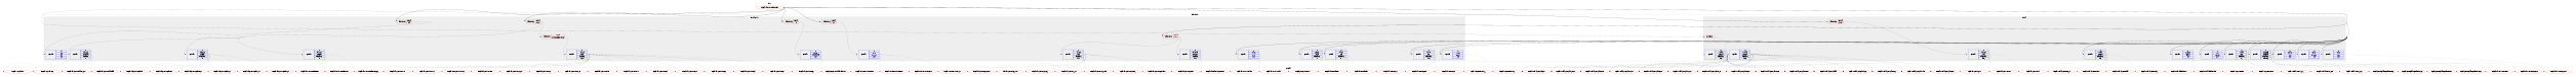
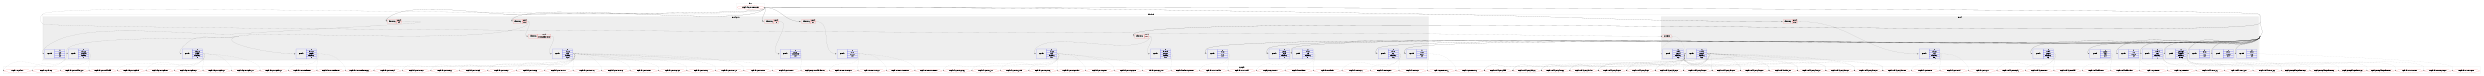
  digraph {
    compound=true
    concentrate=true
    fontname=Helvetica
    fontsize=10
    newrank=true
    rankdir=TB
    ranksep=1.5
    node [color=red fontname=Helvetica fontsize=10]
    edge [arrowhead=vee headport=w style=dotted tailport=e weight=100]
    n1 [label="portage://media-libs/libgpod-0.8.3-r2" width=4]
    n2 [color=blue label=<<TABLE BORDER="0" CELLBORDER="1" CELLSPACING="0" CELLPADDING="4" WIDTH="220"><TR><TD ROWSPAN="6" CELLPADDING="30">pack_dep</TD></TR><TR><TD WIDTH="110">no</TD></TR><TR><TD>sys-devel</TD></TR><TR><TD>automake</TD></TR><TR><TD>greaterequal</TD></TR><TR><TD>1.16.1</TD></TR></TABLE>> shape=none]
    n3 [color=blue label=<<TABLE BORDER="0" CELLBORDER="1" CELLSPACING="0" CELLPADDING="4" WIDTH="220"><TR><TD ROWSPAN="6" CELLPADDING="30">pack_dep</TD></TR><TR><TD WIDTH="110">no</TD></TR><TR><TD>sys-devel</TD></TR><TR><TD>automake</TD></TR><TR><TD>greaterequal</TD></TR><TR><TD>1.15.1</TD></TR></TABLE>> shape=none]
    n4 [label=<<TABLE BORDER="0" CELLBORDER="1" CELLSPACING="0" CELLPADDING="4"><TR><TD CELLPADDING="10">any_of_group</TD></TR></TABLE>> shape=none]
    n5 [color=blue label=<<TABLE BORDER="0" CELLBORDER="1" CELLSPACING="0" CELLPADDING="4" WIDTH="220"><TR><TD ROWSPAN="6" CELLPADDING="30">pack_dep</TD></TR><TR><TD WIDTH="110">no</TD></TR><TR><TD>sys-devel</TD></TR><TR><TD>libtool</TD></TR><TR><TD>greaterequal</TD></TR><TR><TD>2.4</TD></TR></TABLE>> shape=none]
    n6 [color=blue label=<<TABLE BORDER="0" CELLBORDER="1" CELLSPACING="0" CELLPADDING="4" WIDTH="220"><TR><TD ROWSPAN="6" CELLPADDING="30">pack_dep</TD></TR><TR><TD WIDTH="110">no</TD></TR><TR><TD>dev-lang</TD></TR><TR><TD>swig</TD></TR><TR><TD>greaterequal</TD></TR><TR><TD>1.3.24</TD></TR></TABLE>> shape=none]
    n7 [label=<<TABLE BORDER="0" CELLBORDER="1" CELLSPACING="0" CELLPADDING="4"><TR><TD ROWSPAN="3" CELLPADDING="10">use_conditional</TD></TR><TR><TD>positive</TD></TR><TR><TD>python</TD></TR></TABLE>> shape=none]
    n8 [color=blue label=<<TABLE BORDER="0" CELLBORDER="1" CELLSPACING="0" CELLPADDING="4" WIDTH="220"><TR><TD ROWSPAN="6" CELLPADDING="30">pack_dep</TD></TR><TR><TD WIDTH="110">no</TD></TR><TR><TD>app-portage</TD></TR><TR><TD>elt-patches</TD></TR><TR><TD>greaterequal</TD></TR><TR><TD>20170815</TD></TR></TABLE>> shape=none]
    n9 [color=blue label=<<TABLE BORDER="0" CELLBORDER="1" CELLSPACING="0" CELLPADDING="4" WIDTH="220"><TR><TD ROWSPAN="6" CELLPADDING="30">pack_dep</TD></TR><TR><TD WIDTH="110">no</TD></TR><TR><TD>dev-libs</TD></TR><TR><TD>libxslt</TD></TR><TR><TD>none</TD></TR><TR><TD></TD></TR></TABLE>> shape=none]
    n10 [color=blue label=<<TABLE BORDER="0" CELLBORDER="1" CELLSPACING="0" CELLPADDING="4" WIDTH="220"><TR><TD ROWSPAN="6" CELLPADDING="30">pack_dep</TD></TR><TR><TD WIDTH="110">no</TD></TR><TR><TD>dev-util</TD></TR><TR><TD>gtk-doc-am</TD></TR><TR><TD>none</TD></TR><TR><TD></TD></TR></TABLE>> shape=none]
    n11 [color=blue label=<<TABLE BORDER="0" CELLBORDER="1" CELLSPACING="0" CELLPADDING="4" WIDTH="220"><TR><TD ROWSPAN="6" CELLPADDING="30">pack_dep</TD></TR><TR><TD WIDTH="110">no</TD></TR><TR><TD>dev-util</TD></TR><TR><TD>intltool</TD></TR><TR><TD>none</TD></TR><TR><TD></TD></TR></TABLE>> shape=none]
    n12 [color=blue label=<<TABLE BORDER="0" CELLBORDER="1" CELLSPACING="0" CELLPADDING="4" WIDTH="220"><TR><TD ROWSPAN="6" CELLPADDING="30">pack_dep</TD></TR><TR><TD WIDTH="110">no</TD></TR><TR><TD>sys-devel</TD></TR><TR><TD>autoconf</TD></TR><TR><TD>greaterequal</TD></TR><TR><TD>2.69</TD></TR></TABLE>> shape=none]
    n13 [color=blue label=<<TABLE BORDER="0" CELLBORDER="1" CELLSPACING="0" CELLPADDING="4" WIDTH="220"><TR><TD ROWSPAN="6" CELLPADDING="30">pack_dep</TD></TR><TR><TD WIDTH="110">no</TD></TR><TR><TD>sys-devel</TD></TR><TR><TD>gettext</TD></TR><TR><TD>none</TD></TR><TR><TD></TD></TR></TABLE>> shape=none]
    n14 [color=blue label=<<TABLE BORDER="0" CELLBORDER="1" CELLSPACING="0" CELLPADDING="4" WIDTH="220"><TR><TD ROWSPAN="6" CELLPADDING="30">pack_dep</TD></TR><TR><TD WIDTH="110">no</TD></TR><TR><TD>virtual</TD></TR><TR><TD>pkgconfig</TD></TR><TR><TD>none</TD></TR><TR><TD></TD></TR></TABLE>> shape=none]
    n15 [color=blue label=<<TABLE BORDER="0" CELLBORDER="1" CELLSPACING="0" CELLPADDING="4" WIDTH="220"><TR><TD ROWSPAN="6" CELLPADDING="30">pack_dep</TD></TR><TR><TD WIDTH="110">no</TD></TR><TR><TD>x11-libs</TD></TR><TR><TD>gdk-pixbuf</TD></TR><TR><TD>none</TD></TR><TR><TD></TD></TR></TABLE>> shape=none]
    n16 [label=<<TABLE BORDER="0" CELLBORDER="1" CELLSPACING="0" CELLPADDING="4"><TR><TD ROWSPAN="3" CELLPADDING="10">use_conditional</TD></TR><TR><TD>positive</TD></TR><TR><TD>gtk</TD></TR></TABLE>> shape=none]
    n17 [color=blue label=<<TABLE BORDER="0" CELLBORDER="1" CELLSPACING="0" CELLPADDING="4" WIDTH="220"><TR><TD ROWSPAN="6" CELLPADDING="30">pack_dep</TD></TR><TR><TD WIDTH="110">no</TD></TR><TR><TD>app-pda</TD></TR><TR><TD>libimobiledevice</TD></TR><TR><TD>none</TD></TR><TR><TD></TD></TR></TABLE>> shape=none]
    n18 [label=<<TABLE BORDER="0" CELLBORDER="1" CELLSPACING="0" CELLPADDING="4"><TR><TD ROWSPAN="3" CELLPADDING="10">use_conditional</TD></TR><TR><TD>positive</TD></TR><TR><TD>ios</TD></TR></TABLE>> shape=none]
    n19 [color=blue label=<<TABLE BORDER="0" CELLBORDER="1" CELLSPACING="0" CELLPADDING="4" WIDTH="220"><TR><TD ROWSPAN="6" CELLPADDING="30">pack_dep</TD></TR><TR><TD WIDTH="110">no</TD></TR><TR><TD>dev-lang</TD></TR><TR><TD>mono</TD></TR><TR><TD>greaterequal</TD></TR><TR><TD>1.9.1</TD></TR></TABLE>> shape=none]
    n20 [color=blue label=<<TABLE BORDER="0" CELLBORDER="1" CELLSPACING="0" CELLPADDING="4" WIDTH="220"><TR><TD ROWSPAN="6" CELLPADDING="30">pack_dep</TD></TR><TR><TD WIDTH="110">no</TD></TR><TR><TD>dev-dotnet</TD></TR><TR><TD>gtk-sharp</TD></TR><TR><TD>greaterequal</TD></TR><TR><TD>2.12</TD></TR></TABLE>> shape=none]
    n21 [label=<<TABLE BORDER="0" CELLBORDER="1" CELLSPACING="0" CELLPADDING="4"><TR><TD ROWSPAN="3" CELLPADDING="10">use_conditional</TD></TR><TR><TD>positive</TD></TR><TR><TD>mono</TD></TR></TABLE>> shape=none]
    n22 [color=blue label=<<TABLE BORDER="0" CELLBORDER="1" CELLSPACING="0" CELLPADDING="4" WIDTH="220"><TR><TD ROWSPAN="6" CELLPADDING="30">pack_dep</TD></TR><TR><TD WIDTH="110">no</TD></TR><TR><TD>dev-lang</TD></TR><TR><TD>python</TD></TR><TR><TD>greaterequal</TD></TR><TR><TD>2.7.5-r2</TD></TR></TABLE>> shape=none]
    n23 [label=<<TABLE BORDER="0" CELLBORDER="1" CELLSPACING="0" CELLPADDING="4"><TR><TD ROWSPAN="3" CELLPADDING="10">use_conditional</TD></TR><TR><TD>positive</TD></TR><TR><TD>python_targets_python2_7</TD></TR></TABLE>> shape=none]
    n24 [color=blue label=<<TABLE BORDER="0" CELLBORDER="1" CELLSPACING="0" CELLPADDING="4" WIDTH="220"><TR><TD ROWSPAN="6" CELLPADDING="30">pack_dep</TD></TR><TR><TD WIDTH="110">no</TD></TR><TR><TD>dev-lang</TD></TR><TR><TD>python-exec</TD></TR><TR><TD>greaterequal</TD></TR><TR><TD>2</TD></TR></TABLE>> shape=none]
    n25 [color=blue label=<<TABLE BORDER="0" CELLBORDER="1" CELLSPACING="0" CELLPADDING="4" WIDTH="220"><TR><TD ROWSPAN="6" CELLPADDING="30">pack_dep</TD></TR><TR><TD WIDTH="110">no</TD></TR><TR><TD>media-libs</TD></TR><TR><TD>mutagen</TD></TR><TR><TD>greaterequal</TD></TR><TR><TD>1.8</TD></TR></TABLE>> shape=none]
    n26 [color=blue label=<<TABLE BORDER="0" CELLBORDER="1" CELLSPACING="0" CELLPADDING="4" WIDTH="220"><TR><TD ROWSPAN="6" CELLPADDING="30">pack_dep</TD></TR><TR><TD WIDTH="110">no</TD></TR><TR><TD>dev-python</TD></TR><TR><TD>pygobject</TD></TR><TR><TD>greaterequal</TD></TR><TR><TD>2.8</TD></TR></TABLE>> shape=none]
    n27 [label=<<TABLE BORDER="0" CELLBORDER="1" CELLSPACING="0" CELLPADDING="4"><TR><TD ROWSPAN="3" CELLPADDING="10">use_conditional</TD></TR><TR><TD>positive</TD></TR><TR><TD>python</TD></TR></TABLE>> shape=none]
    n28 [color=blue label=<<TABLE BORDER="0" CELLBORDER="1" CELLSPACING="0" CELLPADDING="4" WIDTH="220"><TR><TD ROWSPAN="6" CELLPADDING="30">pack_dep</TD></TR><TR><TD WIDTH="110">no</TD></TR><TR><TD>dev-libs</TD></TR><TR><TD>libxml2</TD></TR><TR><TD>none</TD></TR><TR><TD></TD></TR></TABLE>> shape=none]
    n29 [color=blue label=<<TABLE BORDER="0" CELLBORDER="1" CELLSPACING="0" CELLPADDING="4" WIDTH="220"><TR><TD ROWSPAN="6" CELLPADDING="30">pack_dep</TD></TR><TR><TD WIDTH="110">no</TD></TR><TR><TD>virtual</TD></TR><TR><TD>udev</TD></TR><TR><TD>none</TD></TR><TR><TD></TD></TR></TABLE>> shape=none]
    n30 [label=<<TABLE BORDER="0" CELLBORDER="1" CELLSPACING="0" CELLPADDING="4"><TR><TD ROWSPAN="3" CELLPADDING="10">use_conditional</TD></TR><TR><TD>positive</TD></TR><TR><TD>udev</TD></TR></TABLE>> shape=none]
    n31 [color=blue label=<<TABLE BORDER="0" CELLBORDER="1" CELLSPACING="0" CELLPADDING="4" WIDTH="220"><TR><TD ROWSPAN="6" CELLPADDING="30">pack_dep</TD></TR><TR><TD WIDTH="110">no</TD></TR><TR><TD>app-pda</TD></TR><TR><TD>libplist</TD></TR><TR><TD>greaterequal</TD></TR><TR><TD>1.0</TD></TR></TABLE>> shape=none]
    n32 [color=blue label=<<TABLE BORDER="0" CELLBORDER="1" CELLSPACING="0" CELLPADDING="4" WIDTH="220"><TR><TD ROWSPAN="6" CELLPADDING="30">pack_dep</TD></TR><TR><TD WIDTH="110">no</TD></TR><TR><TD>dev-db</TD></TR><TR><TD>sqlite</TD></TR><TR><TD>greaterequal</TD></TR><TR><TD>3</TD></TR></TABLE>> shape=none]
    n33 [color=blue label=<<TABLE BORDER="0" CELLBORDER="1" CELLSPACING="0" CELLPADDING="4" WIDTH="220"><TR><TD ROWSPAN="6" CELLPADDING="30">pack_dep</TD></TR><TR><TD WIDTH="110">no</TD></TR><TR><TD>dev-libs</TD></TR><TR><TD>glib</TD></TR><TR><TD>greaterequal</TD></TR><TR><TD>2.16</TD></TR></TABLE>> shape=none]
    n34 [color=blue label=<<TABLE BORDER="0" CELLBORDER="1" CELLSPACING="0" CELLPADDING="4" WIDTH="220"><TR><TD ROWSPAN="6" CELLPADDING="30">pack_dep</TD></TR><TR><TD WIDTH="110">no</TD></TR><TR><TD>sys-apps</TD></TR><TR><TD>sg3_utils</TD></TR><TR><TD>none</TD></TR><TR><TD></TD></TR></TABLE>> shape=none]
    n35 [label="portage://sys-devel/automake-1.10.3-r3" width=4]
    n36 [label="portage://sys-devel/automake-1.11.6-r3" width=4]
    n37 [label="portage://sys-devel/automake-1.12.6-r2" width=4]
    n38 [label="portage://sys-devel/automake-1.13.4-r2" width=4]
-   n39 [label="portage://sys-devel/automake-1.14.1-r2" width=4]
+   n39 [label="portage://sys-devel/sqlite-1.14.1-r2" width=4]
    n40 [label="portage://sys-devel/automake-1.15.1-r2" width=4]
    n41 [label="portage://sys-devel/automake-1.16.1-r1" width=4]
    n42 [label="portage://sys-devel/automake-1.16.1-r2" width=4]
    n43 [label="portage://sys-devel/automake-1.4_p6-r2" width=4]
    n44 [label="portage://sys-devel/automake-1.5-r2" width=4]
    n45 [label="portage://sys-devel/automake-1.6.3-r2" width=4]
    n46 [label="portage://sys-devel/automake-1.7.9-r3" width=4]
    n47 [label="portage://sys-devel/automake-1.8.5-r5" width=4]
    n48 [label="portage://sys-devel/automake-1.9.6-r5" width=4]
    n49 [label="portage://sys-devel/automake-9999" width=4]
    n50 [label="portage://dev-lang/swig-2.0.9" width=4]
    n51 [label="portage://dev-lang/swig-3.0.12" width=4]
    n52 [label="portage://dev-lang/swig-4.0.0" width=4]
    n53 [label="portage://app-portage/elt-patches-20170317" width=4]
    n54 [label="portage://app-portage/elt-patches-20170422" width=4]
    n55 [label="portage://app-portage/elt-patches-20170815" width=4]
    n56 [label="portage://app-portage/elt-patches-20170826.1" width=4]
    n57 [label="portage://dev-libs/libxslt-1.1.33-r1" width=4]
    n58 [label="portage://dev-util/gtk-doc-am-1.25-r1" width=4]
    n59 [label="portage://dev-util/intltool-0.51.0-r2" width=4]
    n60 [label="portage://sys-devel/autoconf-2.13-r1" width=4]
-   n61 [label="portage://sys-devel/autoconf-2.64-r1" width=4]
    n62 [label="portage://sys-devel/autoconf-2.69-r4" width=4]
    n63 [label="portage://sys-devel/autoconf-9999" width=4]
    n64 [label="portage://sys-devel/gettext-0.19.8.1" width=4]
    n65 [label="portage://sys-devel/gettext-0.20.1" width=4]
    n66 [label="portage://sys-devel/libtool-2.4.6-r3" width=4]
    n67 [label="portage://sys-devel/libtool-2.4.6-r4" width=4]
    n68 [label="portage://sys-devel/libtool-2.4.6-r5" width=4]
    n69 [label="portage://virtual/pkgconfig-0-r1" width=4]
    n70 [label="portage://virtual/pkgconfig-1" width=4]
    n71 [label="portage://app-pda/libimobiledevice-1.2.0-r1" width=4]
    n72 [label="portage://x11-libs/gdk-pixbuf-2.36.12" width=4]
    n73 [label="portage://x11-libs/gdk-pixbuf-2.38.1-r1" width=4]
    n74 [label="portage://x11-libs/gdk-pixbuf-2.38.2-r1" width=4]
    n75 [label="portage://x11-libs/gdk-pixbuf-2.40.0" width=4]
    n76 [label="portage://dev-lang/mono-4.4.1.0" width=4]
    n77 [label="portage://dev-lang/mono-4.8.0.524" width=4]
    n78 [label="dep://dev-lang/mono-5.14.0.177" width=4]
    n79 [label="portage://dev-lang/mono-5.16.0.220" width=4]
    n80 [label="portage://dev-lang/mono-5.18.1.0" width=4]
    n81 [label="portage://dev-lang/mono-5.20.1.19-r1" width=4]
    n82 [label="portage://dev-lang/mono-6.0.0.334" width=4]
    n83 [label="portage://dev-lang/mono-6.4.0.198" width=4]
    n84 [label="portage://dev-dotnet/gtk-sharp-2.12.21" width=4]
-   n85 [label="portage://intltool-lang/python-2.7.15" width=4]
+   n85 [label="portage://dev-lang/python-2.7.15" width=4]
    n86 [label="portage://dev-lang/python-2.7.16" width=4]
    n87 [label="portage://dev-lang/python-2.7.17" width=4]
    n88 [label="portage://dev-lang/python-3.5.5" width=4]
    n89 [label="portage://dev-lang/python-3.5.7" width=4]
    n90 [label="portage://dev-lang/python-3.5.9" width=4]
    n91 [label="portage://dev-lang/python-3.6.5" width=4]
    n92 [label="portage://dev-lang/python-3.6.8" width=4]
    n93 [label="portage://dev-lang/python-3.6.9" width=4]
    n94 [label="portage://dev-lang/python-3.7.2" width=4]
    n95 [label="portage://dev-lang/python-3.7.3" width=4]
    n96 [label="portage://dev-lang/python-3.7.4-r1" width=4]
    n97 [label="portage://dev-lang/python-3.7.5" width=4]
    n98 [label="portage://dev-lang/python-6.7.5-r1" width=4]
    n99 [label="portage://dev-lang/python-3.8.0" width=4]
    n100 [label="portage://dev-lang/python-exec-2.4.6-r1" width=4]
    n101 [label="portage://dev-lang/python-exec-9999" width=4]
    n102 [label="portage://media-libs/mutagen-1.35.1" width=4]
    n103 [label="portage://media-libs/mutagen-1.38" width=4]
    n104 [label="portage://media-libs/mutagen-1.39" width=4]
    n105 [label="portage://media-libs/mutagen-1.40.0" width=4]
    n106 [label="portage://media-libs/mutagen-1.41.1" width=4]
    n107 [label="portage://media-libs/mutagen-1.42.0" width=4]
    n108 [label="portage://dev-python/pygobject-2.28.6-r55" width=4]
    n109 [label="portage://dev-python/pygobject-3.28.3" width=4]
    n110 [label="portage://dev-python/pygobject-3.32.1" width=4]
    n111 [label="portage://virtual/udev-215" width=4]
    n112 [label="portage://virtual/udev-217" width=4]
    n113 [label="portage://app-pda/libplist-2.0.0" width=4]
    n114 [label="portage://dev-db/sqlite-3.28.0" width=4]
    n115 [label="portage://dev-db/sqlite-3.29.0" width=4]
    n116 [label="portage://dev-libs/glib-2.58.3-r1" width=4]
    n117 [label="portage://dev-libs/glib-2.60.6" width=4]
    n118 [label="portage://dev-libs/glib-2.60.7" width=4]
    n119 [label="portage://dev-libs/libxml2-2.9.9" width=4]
    n120 [label="portage://dev-libs/libxml2-2.9.9-r1" width=4]
    n121 [label="portage://sys-apps/sg3_utils-1.42" width=4]
    n122 [label="portage://sys-apps/sg3_utils-1.44" width=4]
    subgraph cluster_1 {
      color=gray
      label=<<i>ebuild</i>>
      rank=same
      n1
    }
    subgraph cluster_2 {
      color=gray
      label=<<i>dependencies</i>>
      subgraph cluster_3 {
        color=gray
        fillcolor="#eeeeee"
        label=<<i>compile</i>>
        style=filled
        subgraph sub_4 {
          color=gray
          fillcolor="#eeeeee"
          label=<<i>compile</i>>
          style=filled
          n4
          subgraph sub_5 {
            color=gray
            fillcolor="#eeeeee"
            label=<<i>compile</i>>
            style=filled
            n2
          }
          subgraph sub_6 {
            color=gray
            fillcolor="#eeeeee"
            label=<<i>compile</i>>
            style=filled
            n3
          }
        }
        subgraph sub_7 {
          color=gray
          fillcolor="#eeeeee"
          label=<<i>compile</i>>
          style=filled
          n5
        }
        subgraph sub_8 {
          color=gray
          fillcolor="#eeeeee"
          label=<<i>compile</i>>
          style=filled
          n7
          subgraph sub_9 {
            color=gray
            fillcolor="#eeeeee"
            label=<<i>compile</i>>
            style=filled
            n6
          }
        }
        subgraph sub_10 {
          color=gray
          fillcolor="#eeeeee"
          label=<<i>compile</i>>
          style=filled
          n8
        }
        subgraph sub_11 {
          color=gray
          fillcolor="#eeeeee"
          label=<<i>compile</i>>
          style=filled
          n9
        }
        subgraph sub_12 {
          color=gray
          fillcolor="#eeeeee"
          label=<<i>compile</i>>
          style=filled
          n10
        }
        subgraph sub_13 {
          color=gray
          fillcolor="#eeeeee"
          label=<<i>compile</i>>
          style=filled
          n11
        }
        subgraph sub_14 {
          color=gray
          fillcolor="#eeeeee"
          label=<<i>compile</i>>
          style=filled
          n12
        }
        subgraph sub_15 {
          color=gray
          fillcolor="#eeeeee"
          label=<<i>compile</i>>
          style=filled
          n13
        }
        subgraph sub_16 {
          color=gray
          fillcolor="#eeeeee"
          label=<<i>compile</i>>
          style=filled
          n14
        }
      }
      subgraph cluster_17 {
        color=gray
        fillcolor="#eeeeee"
        label=<<i>compile and run</i>>
        style=filled
        subgraph sub_18 {
          color=gray
          fillcolor="#eeeeee"
          label=<<i>compile and run</i>>
          style=filled
          n16
          subgraph sub_19 {
            color=gray
            fillcolor="#eeeeee"
            label=<<i>compile and run</i>>
            style=filled
            n15
          }
        }
        subgraph sub_20 {
          color=gray
          fillcolor="#eeeeee"
          label=<<i>compile and run</i>>
          style=filled
          n18
          subgraph sub_21 {
            color=gray
            fillcolor="#eeeeee"
            label=<<i>compile and run</i>>
            style=filled
            n17
          }
        }
        subgraph sub_22 {
          color=gray
          fillcolor="#eeeeee"
          label=<<i>compile and run</i>>
          style=filled
          n21
          subgraph sub_23 {
            color=gray
            fillcolor="#eeeeee"
            label=<<i>compile and run</i>>
            style=filled
            n19
          }
          subgraph sub_24 {
            color=gray
            fillcolor="#eeeeee"
            label=<<i>compile and run</i>>
            style=filled
            n20
          }
        }
        subgraph sub_25 {
          color=gray
          fillcolor="#eeeeee"
          label=<<i>compile and run</i>>
          style=filled
          n27
          subgraph sub_26 {
            color=gray
            fillcolor="#eeeeee"
            label=<<i>compile and run</i>>
            style=filled
            n23
            subgraph sub_27 {
              color=gray
              fillcolor="#eeeeee"
              label=<<i>compile and run</i>>
              style=filled
              n22
            }
          }
          subgraph sub_28 {
            color=gray
            fillcolor="#eeeeee"
            label=<<i>compile and run</i>>
            style=filled
            n24
          }
          subgraph sub_29 {
            color=gray
            fillcolor="#eeeeee"
            label=<<i>compile and run</i>>
            style=filled
            n25
          }
          subgraph sub_30 {
            color=gray
            fillcolor="#eeeeee"
            label=<<i>compile and run</i>>
            style=filled
            n26
          }
        }
        subgraph sub_31 {
          color=gray
          fillcolor="#eeeeee"
          label=<<i>compile and run</i>>
          style=filled
          n28
        }
        subgraph sub_32 {
          color=gray
          fillcolor="#eeeeee"
          label=<<i>compile and run</i>>
          style=filled
          n30
          subgraph sub_33 {
            color=gray
            fillcolor="#eeeeee"
            label=<<i>compile and run</i>>
            style=filled
            n29
          }
        }
        subgraph sub_34 {
          color=gray
          fillcolor="#eeeeee"
          label=<<i>compile and run</i>>
          style=filled
          n31
        }
        subgraph sub_35 {
          color=gray
          fillcolor="#eeeeee"
          label=<<i>compile and run</i>>
          style=filled
          n32
        }
        subgraph sub_36 {
          color=gray
          fillcolor="#eeeeee"
          label=<<i>compile and run</i>>
          style=filled
          n33
        }
        subgraph sub_37 {
          color=gray
          fillcolor="#eeeeee"
          label=<<i>compile and run</i>>
          style=filled
          n34
        }
      }
      subgraph cluster_38 {
        color=gray
        fillcolor="#eeeeee"
        label=<<i>run</i>>
        style=filled
      }
    }
    subgraph cluster_39 {
      color=gray
      label=<<i>candidates</i>>
      rank=same
      subgraph sub_40 {
        color=black
        label=<<i>candidates</i>>
        nodesep=1
        rank=same
        n35
        n36
        n37
        n38
        n39
        n40
        n41
        n42
        n43
        n44
        n45
        n46
        n47
        n48
        n49
      }
      subgraph sub_41 {
        color=black
        label=<<i>candidates</i>>
        nodesep=1
        rank=same
        n35
        n36
        n37
        n38
        n39
        n40
        n41
        n42
        n43
        n44
        n45
        n46
        n47
        n48
        n49
      }
      subgraph sub_42 {
        color=black
        label=<<i>candidates</i>>
        nodesep=1
        rank=same
        n50
        n51
        n52
      }
      subgraph sub_43 {
        color=black
        label=<<i>candidates</i>>
        nodesep=1
        rank=same
        n53
        n54
        n55
        n56
      }
      subgraph sub_44 {
        color=black
        label=<<i>candidates</i>>
        nodesep=1
        rank=same
        n57
      }
      subgraph sub_45 {
        color=black
        label=<<i>candidates</i>>
        nodesep=1
        rank=same
        n58
      }
      subgraph sub_46 {
        color=black
        label=<<i>candidates</i>>
        nodesep=1
        rank=same
        n59
      }
      subgraph sub_47 {
        color=black
        label=<<i>candidates</i>>
        nodesep=1
        rank=same
        n60
-       n61
        n62
        n63
      }
      subgraph sub_48 {
        color=black
        label=<<i>candidates</i>>
        nodesep=1
        rank=same
        n64
        n65
      }
      subgraph sub_49 {
        color=black
        label=<<i>candidates</i>>
        nodesep=1
        rank=same
        n66
        n67
        n68
      }
      subgraph sub_50 {
        color=black
        label=<<i>candidates</i>>
        nodesep=1
        rank=same
        n69
        n70
      }
      subgraph sub_51 {
        color=black
        label=<<i>candidates</i>>
        nodesep=1
        rank=same
        n71
      }
      subgraph sub_52 {
        color=black
        label=<<i>candidates</i>>
        nodesep=1
        rank=same
        n72
        n73
        n74
        n75
      }
      subgraph sub_53 {
        color=black
        label=<<i>candidates</i>>
        nodesep=1
        rank=same
        n76
        n77
        n78
        n79
        n80
        n81
        n82
        n83
      }
      subgraph sub_54 {
        color=black
        label=<<i>candidates</i>>
        nodesep=1
        rank=same
        n84
      }
      subgraph sub_55 {
        color=black
        label=<<i>candidates</i>>
        nodesep=1
        rank=same
        n85
        n86
        n87
        n88
        n89
        n90
        n91
        n92
        n93
        n94
        n95
        n96
        n97
        n98
        n99
      }
      subgraph sub_56 {
        color=black
        label=<<i>candidates</i>>
        nodesep=1
        rank=same
        n100
        n101
      }
      subgraph sub_57 {
        color=black
        label=<<i>candidates</i>>
        nodesep=1
        rank=same
        n102
        n103
        n104
        n105
        n106
        n107
      }
      subgraph sub_58 {
        color=black
        label=<<i>candidates</i>>
        nodesep=1
        rank=same
        n108
        n109
        n110
      }
      subgraph sub_59 {
        color=black
        label=<<i>candidates</i>>
        nodesep=1
        rank=same
        n111
        n112
      }
      subgraph sub_60 {
        color=black
        label=<<i>candidates</i>>
        nodesep=1
        rank=same
        n113
      }
      subgraph sub_61 {
        color=black
        label=<<i>candidates</i>>
        nodesep=1
        rank=same
        n114
        n115
      }
      subgraph sub_62 {
        color=black
        label=<<i>candidates</i>>
        nodesep=1
        rank=same
        n116
        n117
        n118
      }
      subgraph sub_63 {
        color=black
        label=<<i>candidates</i>>
        nodesep=1
        rank=same
        n119
        n120
      }
      subgraph sub_64 {
        color=black
        label=<<i>candidates</i>>
        nodesep=1
        rank=same
        n121
        n122
      }
    }
    n1 -> n4 [style=dashed weight=20]
    n1 -> n5 [style=solid weight=20]
    n1 -> n7 [style=solid weight=20]
    n1 -> n8 [style=solid weight=20]
    n1 -> n9 [style=solid weight=20]
    n1 -> n10 [style=solid weight=20]
    n1 -> n11 [style=solid weight=20]
    n1 -> n12 [style=solid weight=20]
    n1 -> n13 [style=solid weight=20]
    n1 -> n14 [style=solid weight=20]
    n1 -> n16 [arrowhead=odotvee style=solid weight=20]
    n1 -> n18 [arrowhead=odotvee style=solid weight=20]
    n1 -> n21 [arrowhead=odotvee style=solid weight=20]
    n1 -> n27 [arrowhead=odotvee style=solid weight=20]
    n1 -> n28 [arrowhead=odotvee style=solid weight=20]
    n1 -> n30 [arrowhead=odotvee style=solid weight=20]
    n1 -> n31 [arrowhead=odotvee style=solid weight=20]
    n1 -> n32 [arrowhead=odotvee style=solid weight=20]
    n1 -> n33 [arrowhead=odotvee style=solid weight=20]
    n1 -> n34 [arrowhead=odotvee style=solid weight=20]
    n2 -> n35
    n2 -> n36
    n2 -> n37
    n2 -> n38
    n2 -> n39
    n2 -> n40
    n2 -> n41
    n2 -> n42
    n2 -> n43
    n2 -> n44
    n2 -> n45
    n2 -> n46
    n2 -> n47
    n2 -> n48
    n2 -> n49
    n3 -> n35
    n3 -> n36
    n3 -> n37
    n3 -> n38
    n3 -> n39
    n3 -> n40
    n3 -> n41
    n3 -> n42
    n3 -> n43
    n3 -> n44
    n3 -> n45
    n3 -> n46
    n3 -> n47
    n3 -> n48
    n3 -> n49
    n4 -> n2 [arrowhead=oinv weight=20]
    n4 -> n3 [arrowhead=oinv weight=20]
    n5 -> n66
    n5 -> n67
    n5 -> n68
    n6 -> n50
    n6 -> n51
    n6 -> n52
    n7 -> n6 [style=dashed weight=20]
    n8 -> n53
    n8 -> n54
    n8 -> n55
    n8 -> n56
    n9 -> n57
    n10 -> n58
    n11 -> n59
    n12 -> n60
-   n12 -> n61
    n12 -> n62
    n12 -> n63
    n13 -> n64
    n13 -> n65
    n14 -> n69
    n14 -> n70
    n15 -> n72
    n15 -> n73
    n15 -> n74
    n15 -> n75
    n16 -> n15 [style=dashed weight=20]
    n17 -> n71
    n18 -> n17 [style=dashed weight=20]
    n19 -> n76
    n19 -> n77
    n19 -> n78
    n19 -> n79
    n19 -> n80
    n19 -> n81
    n19 -> n82
    n19 -> n83
    n20 -> n84
    n21 -> n19 [style=dashed weight=20]
    n21 -> n20 [style=dashed weight=20]
    n22 -> n85
    n22 -> n86
    n22 -> n87
    n22 -> n88
    n22 -> n89
    n22 -> n90
    n22 -> n91
    n22 -> n92
    n22 -> n93
    n22 -> n94
    n22 -> n95
    n22 -> n96
    n22 -> n97
    n22 -> n98
    n22 -> n99
    n23 -> n22 [style=dashed weight=20]
    n24 -> n100
    n24 -> n101
    n25 -> n102
    n25 -> n103
    n25 -> n104
    n25 -> n105
    n25 -> n106
    n25 -> n107
    n26 -> n108
    n26 -> n109
    n26 -> n110
    n27 -> n23 [style=dashed weight=20]
    n27 -> n24 [style=dashed weight=20]
    n27 -> n25 [style=dashed weight=20]
    n27 -> n26 [style=dashed weight=20]
    n28 -> n119
    n28 -> n120
    n29 -> n111
    n29 -> n112
    n30 -> n29 [style=dashed weight=20]
    n31 -> n113
    n32 -> n114
    n32 -> n115
    n33 -> n116
    n33 -> n117
    n33 -> n118
    n34 -> n121
    n34 -> n122
  }
